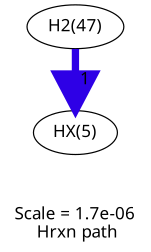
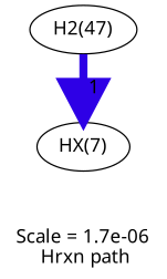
  digraph {
    fontname="Noto Sans"
    label="Scale = 1.7e-06\l Hrxn path"
    node [fontname="Noto Sans"]
    n1 [label="H2(47)"]
-   n2 [label="HX(5)"]
+   n2 [label="HX(7)"]
    n1 -> n2 [arrowsize=3 color="0.7, 1.5, 0.9" fontname="Noto Sans" label=" 1" style="setlinewidth(6)"]
  }
